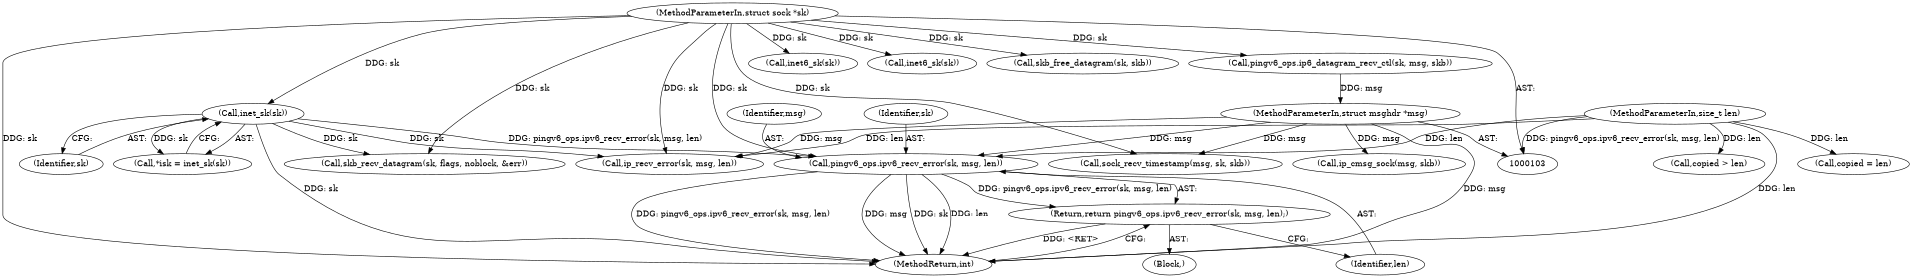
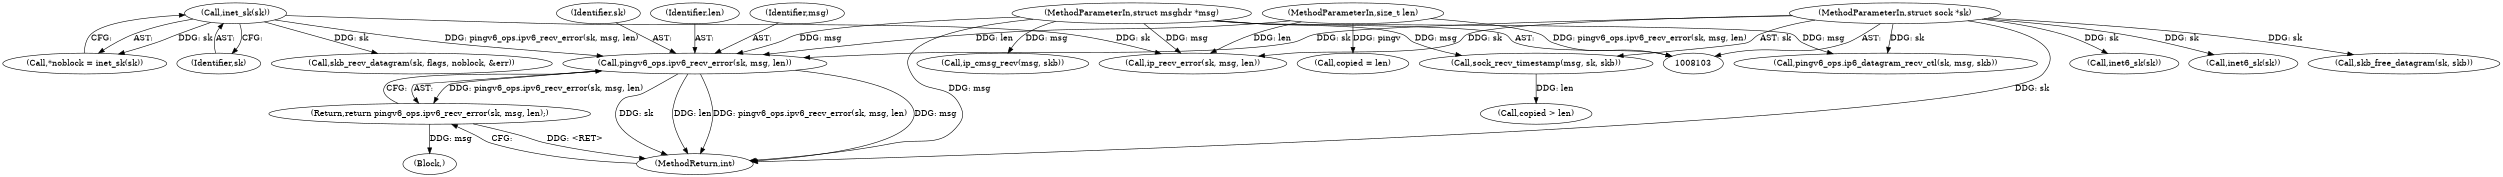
  digraph {
    n1 [label="(Call,pingv6_ops.ipv6_recv_error(sk, msg, len))"]
    n2 [label="(Return,return pingv6_ops.ipv6_recv_error(sk, msg, len);)"]
    n3 [label="(MethodReturn,int)"]
    n4 [label="(Block,)"]
    n5 [label="(Identifier,len)"]
    n6 [label="(Call,inet_sk(sk))"]
    n7 [label="(Identifier,sk)"]
    n8 [label="(Call,skb_recv_datagram(sk, flags, noblock, &err))"]
    n9 [label="(Call,ip_recv_error(sk, msg, len))"]
-   n10 [label="(Call,*isk = inet_sk(sk))"]
+   n10 [label="(Call,*noblock = inet_sk(sk))"]
    n11 [label="(MethodParameterIn,struct sock *sk)"]
    n12 [label="(Call,pingv6_ops.ip6_datagram_recv_ctl(sk, msg, skb))"]
    n13 [label="(Call,inet6_sk(sk))"]
    n14 [label="(Call,inet6_sk(sk))"]
    n15 [label="(Call,skb_free_datagram(sk, skb))"]
    n16 [label="(Call,sock_recv_timestamp(msg, sk, skb))"]
-   1000103
+   1000103 [label=1008103]
    n18 [label="(MethodParameterIn,struct msghdr *msg)"]
-   n19 [label="(Call,ip_cmsg_sock(msg, skb))"]
+   n19 [label="(Call,ip_cmsg_recv(msg, skb))"]
    n20 [label="(MethodParameterIn,size_t len)"]
    n21 [label="(Call,copied = len)"]
    n22 [label="(Call,copied > len)"]
    n23 [label="(Identifier,msg)"]
    n24 [label="(Identifier,sk)"]
    n1 -> n2 [label="AST: "]
    n1 -> n2 [label="DDG: pingv6_ops.ipv6_recv_error(sk, msg, len)"]
    n1 -> n3 [label="DDG: sk"]
    n1 -> n3 [label="DDG: len"]
    n1 -> n3 [label="DDG: pingv6_ops.ipv6_recv_error(sk, msg, len)"]
    n1 -> n3 [label="DDG: msg"]
-   n2 -> n5 [label="CFG: "]
+   n2 -> n1 [label="CFG: "]
    n2 -> n3 [label="DDG: <RET>"]
-   n2 -> n4 [label="AST: "]
+   n2 -> n4 [label="DDG: msg"]
    n3 -> n2 [label="CFG: "]
    n5 -> n1 [label="AST: "]
    n6 -> n1 [label="DDG: pingv6_ops.ipv6_recv_error(sk, msg, len)"]
-   n6 -> n3 [label="DDG: sk"]
    n6 -> n7 [label="CFG: "]
    n6 -> n8 [label="DDG: sk"]
    n6 -> n9 [label="DDG: sk"]
    n6 -> n10 [label="AST: "]
    n6 -> n10 [label="DDG: sk"]
    n7 -> n6 [label="AST: "]
    n10 -> n6 [label="CFG: "]
    n11 -> n1 [label="DDG: sk"]
    n11 -> n3 [label="DDG: sk"]
-   n11 -> n6 [label="DDG: sk"]
-   n11 -> n8 [label="DDG: sk"]
    n11 -> n9 [label="DDG: sk"]
    n11 -> n12 [label="DDG: sk"]
    n11 -> n13 [label="DDG: sk"]
    n11 -> n14 [label="DDG: sk"]
    n11 -> n15 [label="DDG: sk"]
-   n11 -> n16 [label="DDG: sk"]
+   n11 -> n16 [label="AST: sk"]
    n11 -> 1000103 [label="AST: "]
    n18 -> n1 [label="DDG: msg"]
    n18 -> n3 [label="DDG: msg"]
    n18 -> n9 [label="DDG: msg"]
-   n12 -> n18 [label="DDG: msg"]
+   n18 -> n12 [label="DDG: msg"]
    n18 -> n16 [label="DDG: msg"]
    n18 -> 1000103 [label="AST: "]
    n18 -> n19 [label="DDG: msg"]
    n20 -> n1 [label="DDG: len"]
-   n20 -> n3 [label="DDG: len"]
    n20 -> n9 [label="DDG: len"]
    n20 -> 1000103 [label="DDG: pingv6_ops.ipv6_recv_error(sk, msg, len)"]
-   n20 -> n21 [label="DDG: len"]
-   n20 -> n22 [label="DDG: len"]
+   n20 -> n21 [label="DDG: pingv"]
+   n16 -> n22 [label="DDG: len"]
    n23 -> n1 [label="AST: "]
    n24 -> n1 [label="AST: "]
  }
